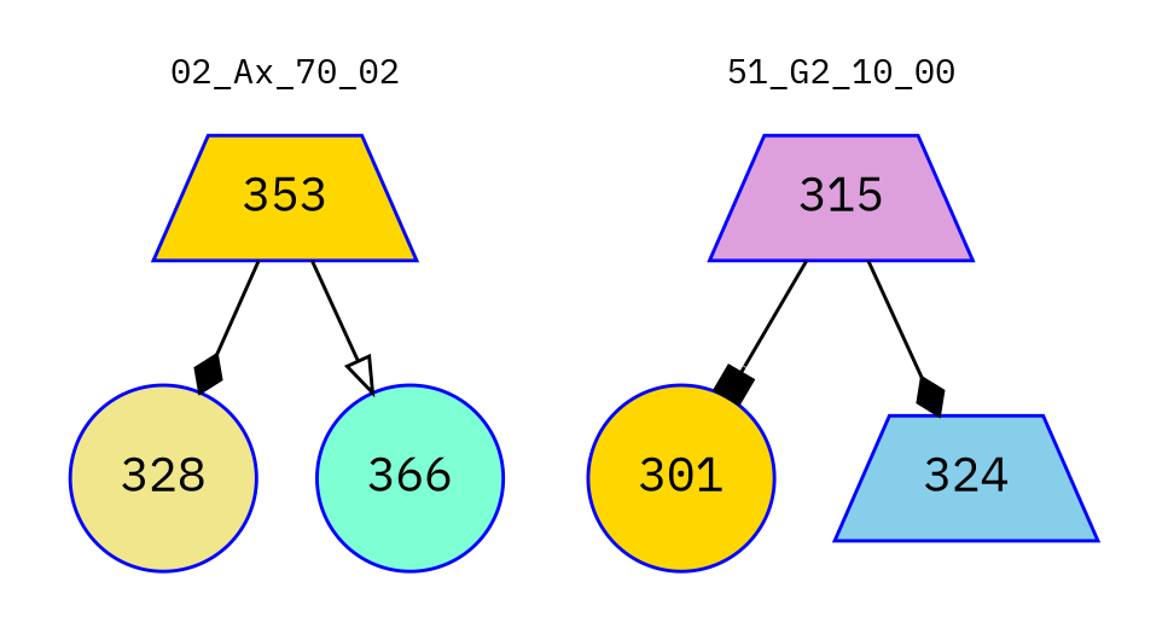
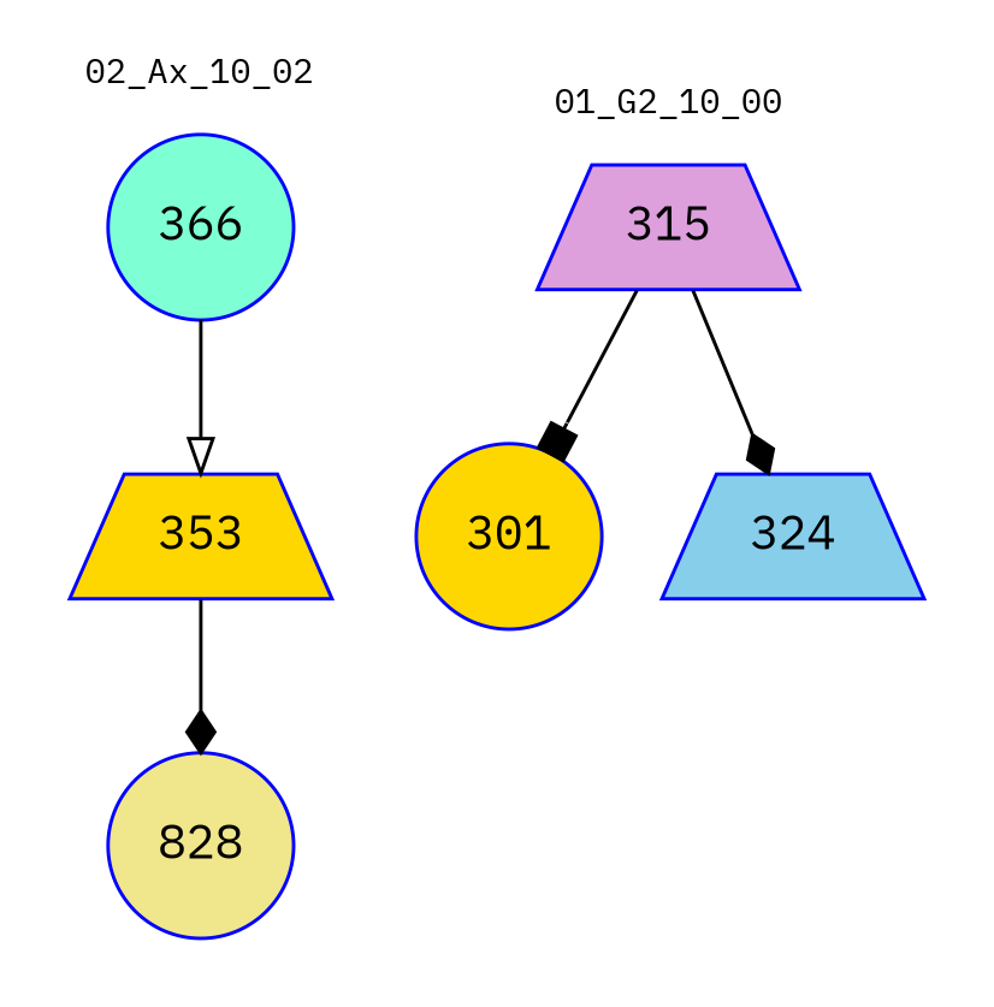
  digraph {
    fontname="IBM Plex Mono"
    node [color=blue fillcolor=gold fontname="IBM Plex Mono" shape=trapezium style=filled]
    edge [arrowhead=diamond color=black fontname="IBM Plex Mono"]
    n1 [label=353]
-   n2 [fillcolor=khaki label=328 shape=circle]
+   n2 [fillcolor=khaki label=828 shape=circle]
    n3 [fillcolor=aquamarine label=366 shape=circle]
    n4 [fillcolor=plum label=315]
    n5 [label=301 shape=circle]
    n6 [fillcolor=skyblue label=324]
    subgraph cluster_1 {
      color=white
      fontsize=10
-     label="02_Ax_70_02"
+     label="02_Ax_10_02"
      n1
      n2
      n3
    }
    subgraph cluster_2 {
      color=white
      fontsize=10
-     label="51_G2_10_00"
+     label="01_G2_10_00"
      n4
      n5
      n6
    }
    n1 -> n2
-   n1 -> n3 [arrowhead=onormal]
+   n3 -> n1 [arrowhead=onormal]
    n4 -> n5 [arrowhead=box]
    n4 -> n6
  }
